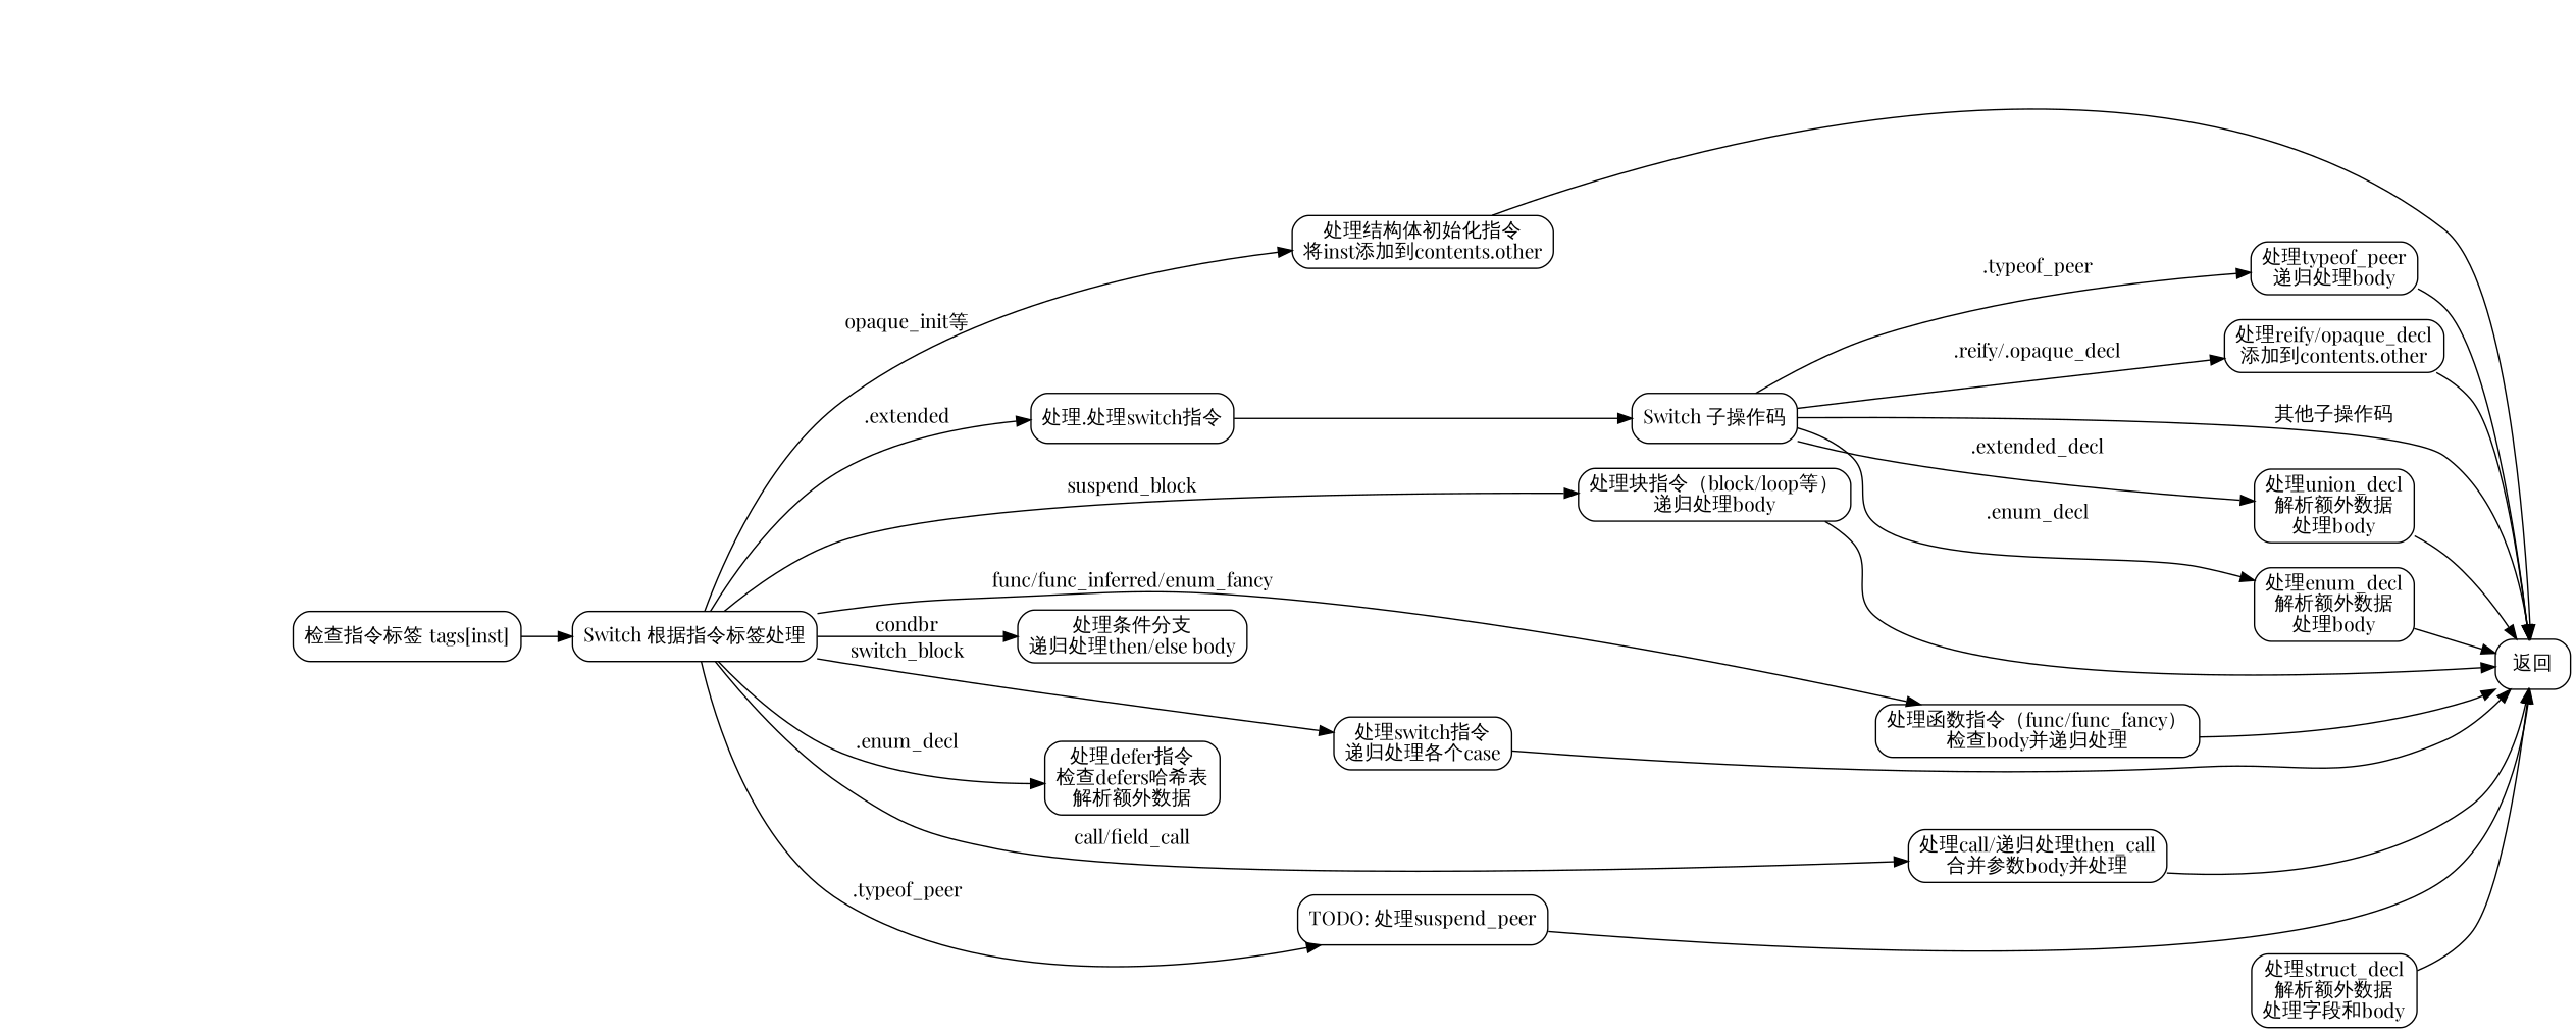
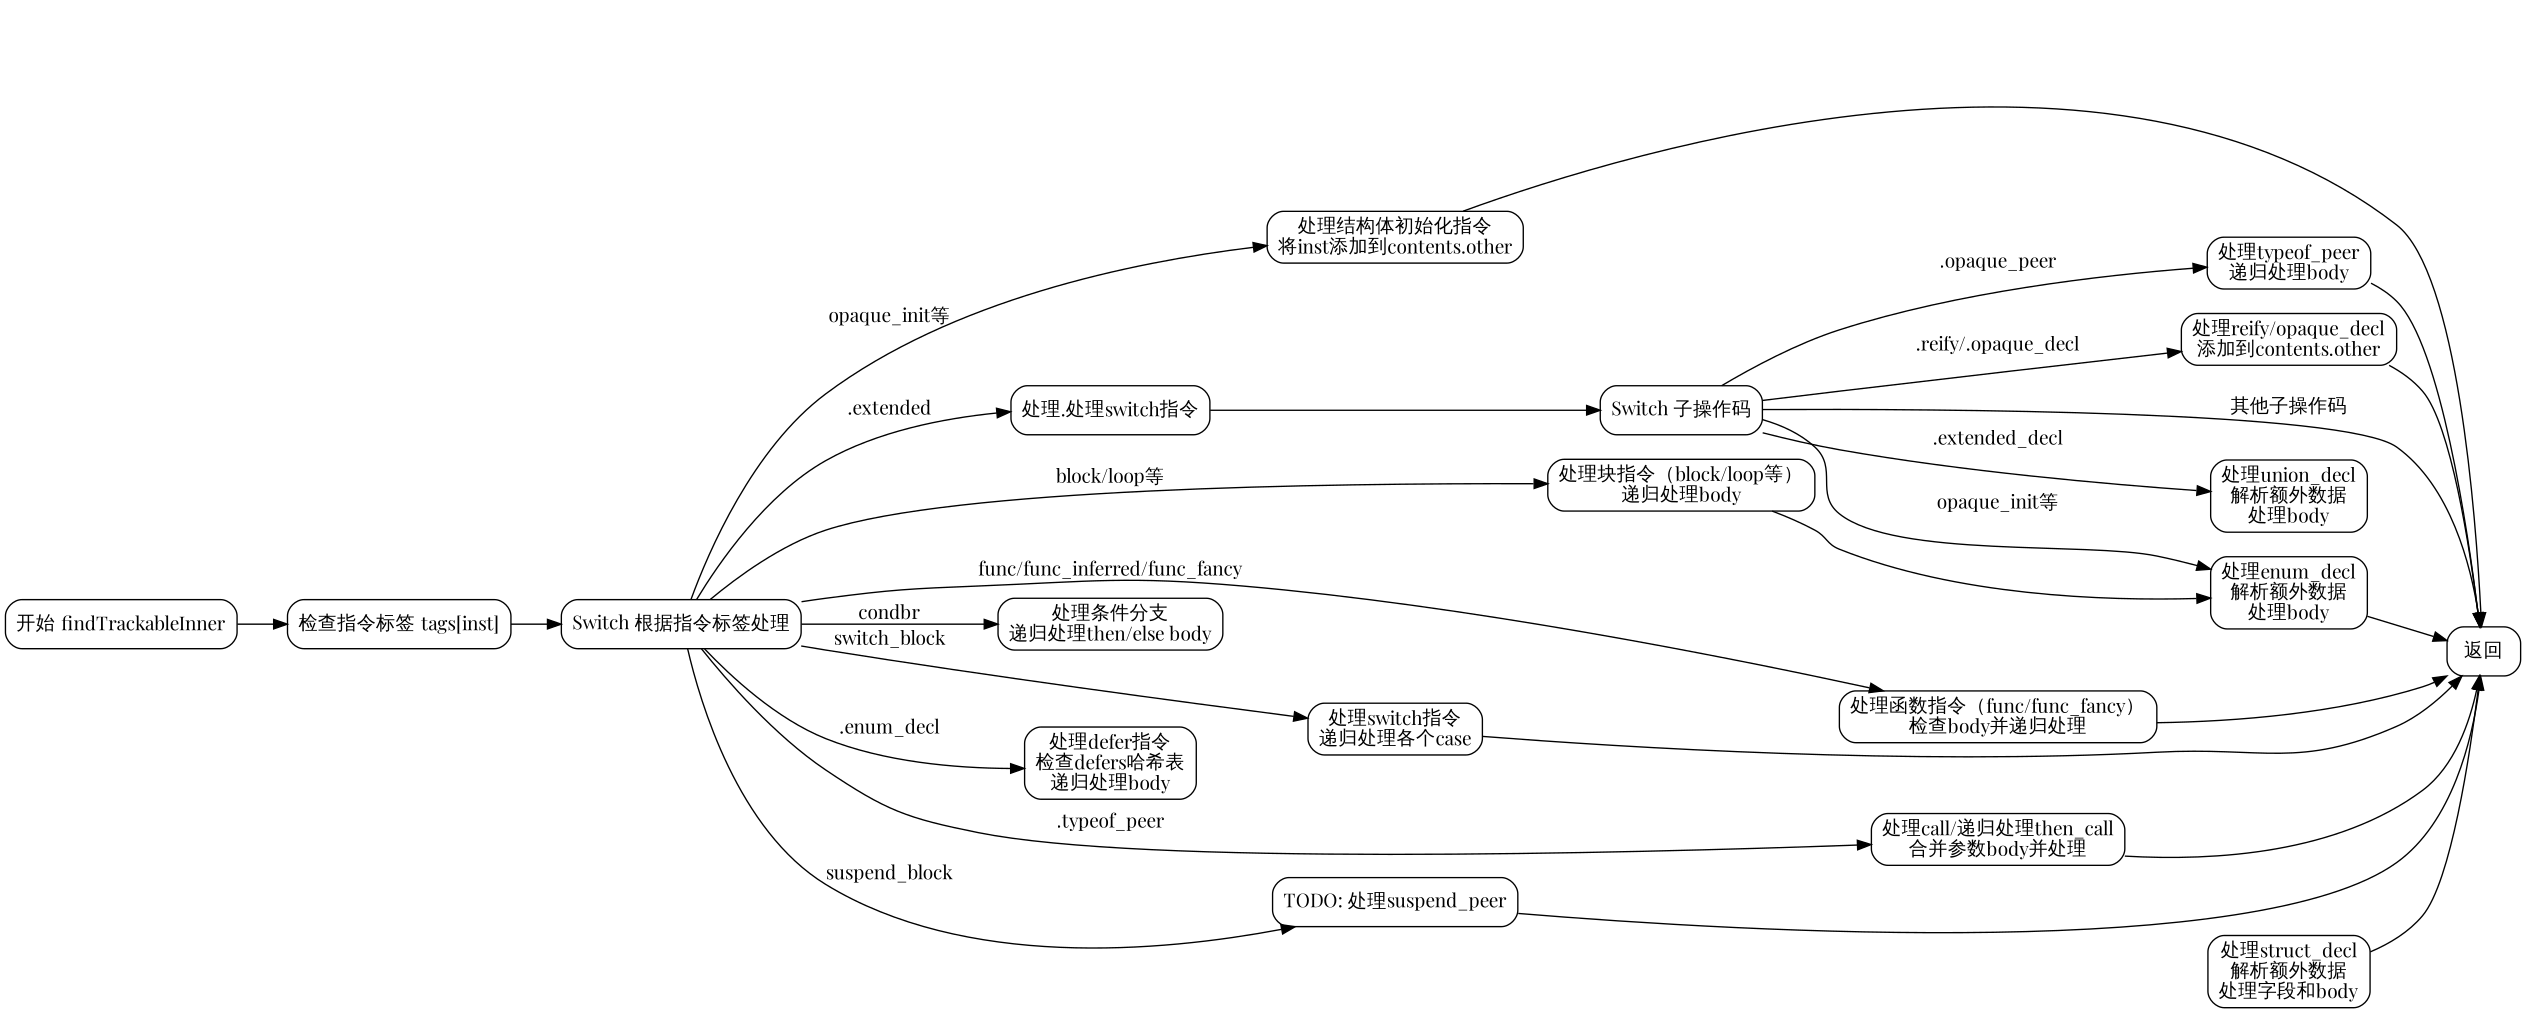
  digraph {
    fontname="Playfair Display"
    rankdir=LR
    node [fontname="Playfair Display" shape=rectangle style=rounded]
    edge [fontname="Playfair Display"]
+   n1 [label="开始 findTrackableInner"]
    n2 [label="检查指令标签 tags[inst]"]
    n3 [label="Switch 根据指令标签处理"]
    n4 [label="处理结构体初始化指令\n将inst添加到contents.other"]
    n5 [label="处理.处理switch指令"]
    n6 [label="处理函数指令（func/func_fancy）\n检查body并递归处理"]
    n7 [label="处理块指令（block/loop等）\n递归处理body"]
    n8 [label="处理条件分支\n递归处理then/else body"]
    n9 [label="处理switch指令\n递归处理各个case"]
-   n10 [label="处理defer指令\n检查defers哈希表\n解析额外数据"]
+   n10 [label="处理defer指令\n检查defers哈希表\n递归处理body"]
    n11 [label="处理call/递归处理then_call\n合并参数body并处理"]
    n12 [label="TODO: 处理suspend_peer"]
    n13 [label="返回"]
    n14 [label="Switch 子操作码"]
    n15 [label="处理union_decl\n解析额外数据\n处理body"]
    n16 [label="处理enum_decl\n解析额外数据\n处理body"]
    n17 [label="处理typeof_peer\n递归处理body"]
    n18 [label="处理reify/opaque_decl\n添加到contents.other"]
    n19 [label="处理struct_decl\n解析额外数据\n处理字段和body"]
+   n1 -> n2
    n2 -> n3
    n3 -> n4 [label="opaque_init等"]
    n3 -> n5 [label=".extended"]
-   n3 -> n6 [label="func/func_inferred/enum_fancy"]
-   n3 -> n7 [label=suspend_block]
+   n3 -> n6 [label="func/func_inferred/func_fancy"]
+   n3 -> n7 [label="block/loop等"]
    n3 -> n8 [label=condbr]
    n3 -> n9 [label=switch_block]
    n3 -> n10 [label=".enum_decl"]
-   n3 -> n11 [label="call/field_call"]
-   n3 -> n12 [label=".typeof_peer"]
+   n3 -> n11 [label=".typeof_peer"]
+   n3 -> n12 [label=suspend_block]
    n4 -> n13
    n5 -> n14
    n6 -> n13
-   n7 -> n13
+   n7 -> n16
    n9 -> n13
    n11 -> n13
    n12 -> n13
    n14 -> n13 [label="其他子操作码"]
    n14 -> n15 [label=".extended_decl"]
-   n14 -> n16 [label=".enum_decl"]
-   n14 -> n17 [label=".typeof_peer"]
+   n14 -> n16 [label="opaque_init等"]
+   n14 -> n17 [label=".opaque_peer"]
    n14 -> n18 [label=".reify/.opaque_decl"]
-   n15 -> n13
    n16 -> n13
    n17 -> n13
    n18 -> n13
    n19 -> n13
  }
